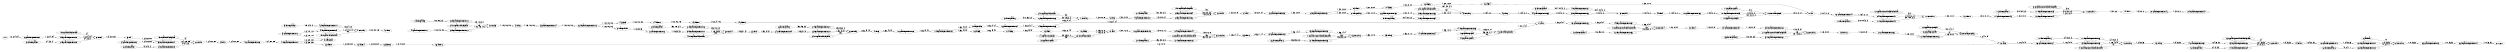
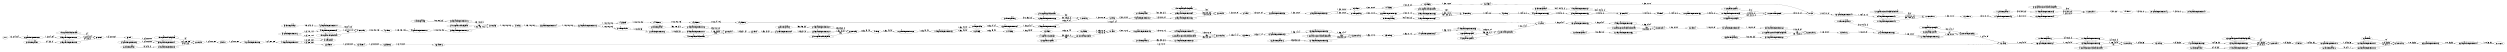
  strict digraph {
    rankdir=LR
    node [type=dequantize_per_tensor]
    edge [style=solid]
    "0 down_path_0_block_0_bias" [type=get_attr]
    "32 conv2d" [type=conv2d]
    "33 relu" [type=relu]
    "1 down_path_0_block_3_bias" [type=get_attr]
    "38 conv2d_1" [type=conv2d]
    "39 relu_1" [type=relu]
    "2 down_path_1_block_0_bias" [type=get_attr]
    "47 conv2d_2" [type=conv2d]
    "48 relu_2" [type=relu]
    "3 down_path_1_block_3_bias" [type=get_attr]
    "53 conv2d_3" [type=conv2d]
    "54 relu_3" [type=relu]
    "4 down_path_2_block_0_bias" [type=get_attr]
    "62 conv2d_4" [type=conv2d]
    "63 relu_4" [type=relu]
    "5 down_path_2_block_3_bias" [type=get_attr]
    "68 conv2d_5" [type=conv2d]
    "69 relu_5" [type=relu]
    "6 down_path_3_block_0_bias" [type=get_attr]
    "77 conv2d_6" [type=conv2d]
    "78 relu_6" [type=relu]
    "7 down_path_3_block_3_bias" [type=get_attr]
    "83 conv2d_7" [type=conv2d]
    "84 relu_7" [type=relu]
    "8 down_path_4_block_0_bias" [type=get_attr]
    "92 conv2d_8" [type=conv2d]
    "93 relu_8" [type=relu]
    "98 conv2d_9" [type=conv2d]
    "99 relu_9" [type=relu]
    "10 up_path_0_up_weight" [type=get_attr]
    "102 conv_transpose2d" [type=conv_transpose2d]
    "107 cat" [type=cat]
    "11 up_path_0_up_bias" [type=get_attr]
    "12 up_path_0_conv_block_block_0_bias" [type=get_attr]
    "112 conv2d_10" [type=conv2d]
    "113 relu_10" [type=relu]
    "13 up_path_0_conv_block_block_3_bias" [type=get_attr]
    "118 conv2d_11" [type=conv2d]
    "119 relu_11" [type=relu]
    "14 up_path_1_up_weight" [type=get_attr]
    "122 conv_transpose2d_1" [type=conv_transpose2d]
    "127 cat_1" [type=cat]
    "15 up_path_1_up_bias" [type=get_attr]
    "16 up_path_1_conv_block_block_0_bias" [type=get_attr]
    "132 conv2d_12" [type=conv2d]
    "133 relu_12" [type=relu]
    "17 up_path_1_conv_block_block_3_bias" [type=get_attr]
    "138 conv2d_13" [type=conv2d]
    "139 relu_13" [type=relu]
    n50 [label="18 up_path_2_up_path" type=get_attr]
    "142 conv_transpose2d_2" [type=conv_transpose2d]
    "147 cat_2" [type=cat]
    "19 up_path_2_up_bias" [type=get_attr]
    "20 up_path_2_conv_block_block_0_bias" [type=get_attr]
    "152 conv2d_14" [type=conv2d]
    "153 relu_14" [type=relu]
    "21 up_path_2_conv_block_block_3_bias" [type=get_attr]
    "158 conv2d_15" [type=conv2d]
    "159 relu_15" [type=relu]
    "22 up_path_3_up_weight" [type=get_attr]
    "162 conv_transpose2d_3" [type=conv_transpose2d]
    "167 cat_3" [type=cat]
    "23 up_path_3_up_bias" [type=get_attr]
    "24 up_path_3_conv_block_block_0_bias" [type=get_attr]
    "172 conv2d_16" [type=conv2d]
    "173 relu_16" [type=relu]
    "25 up_path_3_conv_block_block_3_bias" [type=get_attr]
    "178 conv2d_17" [type=conv2d]
    "179 relu_17" [type=relu]
    "26 last_bias" [type=get_attr]
    "184 conv2d_18" [type=conv2d]
    "185 quantize_per_tensor_73" [type=quantize_per_tensor]
    "27 x" [type=input]
    "28 quantize_per_tensor_0" [type=quantize_per_tensor]
    "29 dequantize_per_tensor_1"
    "30 _frozen_param0" [type=get_attr]
    "31 dequantize_per_tensor_2"
    "35 dequantize_per_tensor_4"
    "34 quantize_per_tensor_3" [type=quantize_per_tensor]
    "36 _frozen_param1" [type=get_attr]
    "37 dequantize_per_tensor_5"
    "40 quantize_per_tensor_6" [type=quantize_per_tensor]
    "41 dequantize_per_tensor_7"
    "42 max_pool2d" [type=max_pool2d]
    n85 [label="163 slice_10" type=slice]
    "164 slice_14" [type=slice]
    "43 quantize_per_tensor_8" [type=quantize_per_tensor]
    "44 dequantize_per_tensor_9"
    "45 _frozen_param2" [type=get_attr]
    "46 dequantize_per_tensor_10"
    "49 quantize_per_tensor_11" [type=quantize_per_tensor]
    "50 dequantize_per_tensor_12"
    "51 _frozen_param3" [type=get_attr]
    "52 dequantize_per_tensor_13"
    "55 quantize_per_tensor_14" [type=quantize_per_tensor]
    "56 dequantize_per_tensor_15"
    "57 max_pool2d_1" [type=max_pool2d]
    "143 slice_9" [type=slice]
    "58 quantize_per_tensor_16" [type=quantize_per_tensor]
    "144 slice_10" [type=slice]
    "59 dequantize_per_tensor_17"
    "60 _frozen_param4" [type=get_attr]
    "61 dequantize_per_tensor_18"
    "64 quantize_per_tensor_19" [type=quantize_per_tensor]
    "65 dequantize_per_tensor_20"
    "66 _frozen_param5" [type=get_attr]
    "67 dequantize_per_tensor_21"
    "70 quantize_per_tensor_22" [type=quantize_per_tensor]
    "71 dequantize_per_tensor_23"
    "72 max_pool2d_2" [type=max_pool2d]
    "123 slice_5" [type=slice]
    "73 quantize_per_tensor_24" [type=quantize_per_tensor]
    "124 slice_6" [type=slice]
    "74 dequantize_per_tensor_25"
    "75 _frozen_param6" [type=get_attr]
    "76 dequantize_per_tensor_26"
    "79 quantize_per_tensor_27" [type=quantize_per_tensor]
    "80 dequantize_per_tensor_28"
    "81 _frozen_param7" [type=get_attr]
    "82 dequantize_per_tensor_29"
    "85 quantize_per_tensor_30" [type=quantize_per_tensor]
    "86 dequantize_per_tensor_31"
    "87 max_pool2d_3" [type=max_pool2d]
    "103 slice_1" [type=slice]
    "88 quantize_per_tensor_32" [type=quantize_per_tensor]
    "104 slice_2" [type=slice]
    "89 dequantize_per_tensor_33"
    "90 _frozen_param8" [type=get_attr]
    "91 dequantize_per_tensor_34"
    "94 quantize_per_tensor_35" [type=quantize_per_tensor]
    "95 dequantize_per_tensor_36"
    "96 _frozen_param9" [type=get_attr]
    "97 dequantize_per_tensor_37"
    "100 quantize_per_tensor_38" [type=quantize_per_tensor]
    "101 dequantize_per_tensor_39"
    "108 quantize_per_tensor_40" [type=quantize_per_tensor]
    "105 slice_3" [type=slice]
    "106 slice_4" [type=slice]
    "109 dequantize_per_tensor_41"
    "110 _frozen_param10" [type=get_attr]
    "111 dequantize_per_tensor_42"
    "114 quantize_per_tensor_43" [type=quantize_per_tensor]
    "115 dequantize_per_tensor_44"
    "116 _frozen_param11" [type=get_attr]
    "117 dequantize_per_tensor_45"
    "120 quantize_per_tensor_46" [type=quantize_per_tensor]
    "121 dequantize_per_tensor_47"
    "128 quantize_per_tensor_48" [type=quantize_per_tensor]
    "125 slice_7" [type=slice]
    "126 slice_8" [type=slice]
    "129 dequantize_per_tensor_49"
    "130 _frozen_param12" [type=get_attr]
    "131 dequantize_per_tensor_50"
    "134 quantize_per_tensor_51" [type=quantize_per_tensor]
    "135 dequantize_per_tensor_52"
    "136 _frozen_param13" [type=get_attr]
    "137 dequantize_per_tensor_53"
    "140 quantize_per_tensor_54" [type=quantize_per_tensor]
    "141 dequantize_per_tensor_55"
    "148 quantize_per_tensor_56" [type=quantize_per_tensor]
    "145 slice_11" [type=slice]
    "146 slice_12" [type=slice]
    "149 dequantize_per_tensor_57"
    "150 _frozen_param14" [type=get_attr]
    "151 dequantize_per_tensor_58"
    "154 quantize_per_tensor_59" [type=quantize_per_tensor]
    "155 dequantize_per_tensor_60"
    "156 _frozen_param15" [type=get_attr]
    "157 dequantize_per_tensor_61"
    "160 quantize_per_tensor_62" [type=quantize_per_tensor]
    "161 dequantize_per_tensor_63"
    "168 quantize_per_tensor_64" [type=quantize_per_tensor]
    "165 slice_15" [type=slice]
    "166 slice_16" [type=slice]
    "169 dequantize_per_tensor_65"
    "170 _frozen_param16" [type=get_attr]
    "171 dequantize_per_tensor_66"
    "174 quantize_per_tensor_67" [type=quantize_per_tensor]
    "175 dequantize_per_tensor_68"
    "176 _frozen_param17" [type=get_attr]
    "177 dequantize_per_tensor_69"
    "180 quantize_per_tensor_70" [type=quantize_per_tensor]
    "181 dequantize_per_tensor_71"
    "182 _frozen_param18" [type=get_attr]
    "183 dequantize_per_tensor_72"
    "186 dequantize_per_tensor_74"
    "187 output" [type=output]
    "0 down_path_0_block_0_bias" -> "32 conv2d" [label="(64,)"]
    "32 conv2d" -> "33 relu" [label="(1, 64, 222, 222)"]
    "33 relu" -> "35 dequantize_per_tensor_4" [label="(1, 64, 222, 222)"]
    "1 down_path_0_block_3_bias" -> "38 conv2d_1" [label="(64,)"]
    "38 conv2d_1" -> "39 relu_1" [label="(1, 64, 220, 220)"]
    "39 relu_1" -> "40 quantize_per_tensor_6" [label="(1, 64, 220, 220)"]
    "2 down_path_1_block_0_bias" -> "47 conv2d_2" [label="(128,)"]
    "47 conv2d_2" -> "48 relu_2" [label="(1, 128, 108, 108)"]
+   "48 relu_2" -> "49 quantize_per_tensor_11" [label="(1, 128, 108, 108)"]
    "3 down_path_1_block_3_bias" -> "53 conv2d_3" [label="(128,)"]
    "53 conv2d_3" -> "54 relu_3" [label="(1, 128, 106, 106)"]
    "54 relu_3" -> "55 quantize_per_tensor_14" [label="(1, 128, 106, 106)"]
    "4 down_path_2_block_0_bias" -> "62 conv2d_4" [label="(256,)"]
    "62 conv2d_4" -> "63 relu_4" [label="(1, 256, 51, 51)"]
    "63 relu_4" -> "64 quantize_per_tensor_19" [label="(1, 256, 51, 51)"]
    "5 down_path_2_block_3_bias" -> "68 conv2d_5" [label="(256,)"]
    "68 conv2d_5" -> "69 relu_5" [label="(1, 256, 49, 49)"]
    "69 relu_5" -> "70 quantize_per_tensor_22" [label="(1, 256, 49, 49)"]
    "6 down_path_3_block_0_bias" -> "77 conv2d_6" [label="(512,)"]
    "77 conv2d_6" -> "78 relu_6" [label="(1, 512, 22, 22)"]
    "78 relu_6" -> "79 quantize_per_tensor_27" [label="(1, 512, 22, 22)"]
    "7 down_path_3_block_3_bias" -> "83 conv2d_7" [label="(512,)"]
    "83 conv2d_7" -> "84 relu_7" [label="(1, 512, 20, 20)"]
    "84 relu_7" -> "85 quantize_per_tensor_30" [label="(1, 512, 20, 20)"]
    "8 down_path_4_block_0_bias" -> "92 conv2d_8" [label="(1024,)"]
    "92 conv2d_8" -> "93 relu_8" [label="(1, 1024, 8, 8)"]
    "93 relu_8" -> "94 quantize_per_tensor_35" [label="(1, 1024, 8, 8)"]
    "98 conv2d_9" -> "99 relu_9" [label="(1, 1024, 6, 6)"]
    "99 relu_9" -> "100 quantize_per_tensor_38" [label="(1, 1024, 6, 6)"]
    "10 up_path_0_up_weight" -> "102 conv_transpose2d" [label="(1024, 512, 2, 2)"]
    "102 conv_transpose2d" -> "107 cat" [label="(1, 512, 12, 12)"]
    "107 cat" -> "108 quantize_per_tensor_40" [label="(1, 1024, 12, 12)"]
    "11 up_path_0_up_bias" -> "102 conv_transpose2d" [label="(512,)"]
    "12 up_path_0_conv_block_block_0_bias" -> "112 conv2d_10" [label="(512,)"]
    "112 conv2d_10" -> "113 relu_10" [label="(1, 512, 10, 10)"]
    "113 relu_10" -> "114 quantize_per_tensor_43" [label="(1, 512, 10, 10)"]
    "13 up_path_0_conv_block_block_3_bias" -> "118 conv2d_11" [label="(512,)"]
    "118 conv2d_11" -> "119 relu_11" [label="(1, 512, 8, 8)"]
    "119 relu_11" -> "120 quantize_per_tensor_46" [label="(1, 512, 8, 8)"]
    "14 up_path_1_up_weight" -> "122 conv_transpose2d_1" [label="(512, 256, 2, 2)"]
    "122 conv_transpose2d_1" -> "127 cat_1" [label="(1, 256, 16, 16)"]
    "127 cat_1" -> "128 quantize_per_tensor_48" [label="(1, 512, 16, 16)"]
    "15 up_path_1_up_bias" -> "122 conv_transpose2d_1" [label="(256,)"]
    "16 up_path_1_conv_block_block_0_bias" -> "132 conv2d_12" [label="(256,)"]
    "132 conv2d_12" -> "133 relu_12" [label="(1, 256, 14, 14)"]
    "133 relu_12" -> "134 quantize_per_tensor_51" [label="(1, 256, 14, 14)"]
    "17 up_path_1_conv_block_block_3_bias" -> "138 conv2d_13" [label="(256,)"]
    "138 conv2d_13" -> "139 relu_13" [label="(1, 256, 12, 12)"]
    "139 relu_13" -> "140 quantize_per_tensor_54" [label="(1, 256, 12, 12)"]
    n50 -> "142 conv_transpose2d_2" [label="(256, 128, 2, 2)"]
    "142 conv_transpose2d_2" -> "147 cat_2" [label="(1, 128, 24, 24)"]
    "147 cat_2" -> "148 quantize_per_tensor_56" [label="(1, 256, 24, 24)"]
    "19 up_path_2_up_bias" -> "142 conv_transpose2d_2" [label="(128,)"]
    "20 up_path_2_conv_block_block_0_bias" -> "152 conv2d_14" [label="(128,)"]
    "152 conv2d_14" -> "153 relu_14" [label="(1, 128, 22, 22)"]
    "153 relu_14" -> "154 quantize_per_tensor_59" [label="(1, 128, 22, 22)"]
    "21 up_path_2_conv_block_block_3_bias" -> "158 conv2d_15" [label="(128,)"]
    "158 conv2d_15" -> "159 relu_15" [label="(1, 128, 20, 20)"]
    "159 relu_15" -> "160 quantize_per_tensor_62" [label="(1, 128, 20, 20)"]
    "22 up_path_3_up_weight" -> "162 conv_transpose2d_3" [label="(128, 64, 2, 2)"]
    "162 conv_transpose2d_3" -> "167 cat_3" [label="(1, 64, 40, 40)"]
    "167 cat_3" -> "168 quantize_per_tensor_64" [label="(1, 128, 40, 40)"]
    "23 up_path_3_up_bias" -> "162 conv_transpose2d_3" [label="(64,)"]
    "24 up_path_3_conv_block_block_0_bias" -> "172 conv2d_16" [label="(64,)"]
    "172 conv2d_16" -> "173 relu_16" [label="(1, 64, 38, 38)"]
    "173 relu_16" -> "174 quantize_per_tensor_67" [label="(1, 64, 38, 38)"]
    "25 up_path_3_conv_block_block_3_bias" -> "178 conv2d_17" [label="(64,)"]
    "178 conv2d_17" -> "179 relu_17" [label="(1, 64, 36, 36)"]
    "179 relu_17" -> "180 quantize_per_tensor_70" [label="(1, 64, 36, 36)"]
    "26 last_bias" -> "184 conv2d_18" [label="(12,)"]
    "184 conv2d_18" -> "185 quantize_per_tensor_73" [label="(1, 12, 36, 36)"]
    "185 quantize_per_tensor_73" -> "186 dequantize_per_tensor_74" [label="(1, 12, 36, 36)"]
    "27 x" -> "28 quantize_per_tensor_0" [label="(1, 3, 224, 224)"]
    "28 quantize_per_tensor_0" -> "29 dequantize_per_tensor_1" [label="(1, 3, 224, 224)"]
    "29 dequantize_per_tensor_1" -> "32 conv2d" [label="(1, 3, 224, 224)"]
    "30 _frozen_param0" -> "31 dequantize_per_tensor_2" [label="(64, 3, 3, 3)"]
    "31 dequantize_per_tensor_2" -> "32 conv2d" [label="(64, 3, 3, 3)"]
    "35 dequantize_per_tensor_4" -> "38 conv2d_1" [label="(1, 64, 222, 222)"]
    "34 quantize_per_tensor_3" -> "35 dequantize_per_tensor_4" [label="(1, 64, 222, 222)"]
    "36 _frozen_param1" -> "37 dequantize_per_tensor_5" [label="(64, 64, 3, 3)"]
    "37 dequantize_per_tensor_5" -> "38 conv2d_1" [label="(64, 64, 3, 3)"]
    "40 quantize_per_tensor_6" -> "41 dequantize_per_tensor_7" [label="(1, 64, 220, 220)"]
    "41 dequantize_per_tensor_7" -> "42 max_pool2d" [label="(1, 64, 220, 220)"]
    "41 dequantize_per_tensor_7" -> n85 [label="(1, 64, 220, 220)"]
    n85 -> "164 slice_14" [label="(1, 64, 220, 220)"]
    "164 slice_14" -> "165 slice_15" [label="(1, 64, 220, 220)"]
    "43 quantize_per_tensor_8" -> "42 max_pool2d" [label="(1, 64, 110, 110)"]
    "43 quantize_per_tensor_8" -> "44 dequantize_per_tensor_9" [label="(1, 64, 110, 110)"]
    "44 dequantize_per_tensor_9" -> "47 conv2d_2" [label="(1, 64, 110, 110)"]
    "45 _frozen_param2" -> "46 dequantize_per_tensor_10" [label="(128, 64, 3, 3)"]
    "46 dequantize_per_tensor_10" -> "47 conv2d_2" [label="(128, 64, 3, 3)"]
    "49 quantize_per_tensor_11" -> "50 dequantize_per_tensor_12" [label="(1, 128, 108, 108)"]
    "50 dequantize_per_tensor_12" -> "53 conv2d_3" [label="(1, 128, 108, 108)"]
    "51 _frozen_param3" -> "52 dequantize_per_tensor_13" [label="(128, 128, 3, 3)"]
    "52 dequantize_per_tensor_13" -> "53 conv2d_3" [label="(128, 128, 3, 3)"]
    "55 quantize_per_tensor_14" -> "56 dequantize_per_tensor_15" [label="(1, 128, 106, 106)"]
    "56 dequantize_per_tensor_15" -> "57 max_pool2d_1" [label="(1, 128, 106, 106)"]
    "56 dequantize_per_tensor_15" -> "143 slice_9" [label="(1, 128, 106, 106)"]
    "57 max_pool2d_1" -> "58 quantize_per_tensor_16" [label="(1, 128, 53, 53)"]
    "143 slice_9" -> "144 slice_10" [label="(1, 128, 106, 106)"]
    "58 quantize_per_tensor_16" -> "59 dequantize_per_tensor_17" [label="(1, 128, 53, 53)"]
    "144 slice_10" -> "145 slice_11" [label="(1, 128, 106, 106)"]
    "59 dequantize_per_tensor_17" -> "62 conv2d_4" [label="(1, 128, 53, 53)"]
    "60 _frozen_param4" -> "61 dequantize_per_tensor_18" [label="(256, 128, 3, 3)"]
    "61 dequantize_per_tensor_18" -> "62 conv2d_4" [label="(256, 128, 3, 3)"]
    "64 quantize_per_tensor_19" -> "65 dequantize_per_tensor_20" [label="(1, 256, 51, 51)"]
    "65 dequantize_per_tensor_20" -> "68 conv2d_5" [label="(1, 256, 51, 51)"]
    "66 _frozen_param5" -> "67 dequantize_per_tensor_21" [label="(256, 256, 3, 3)"]
    "67 dequantize_per_tensor_21" -> "68 conv2d_5" [label="(256, 256, 3, 3)"]
    "70 quantize_per_tensor_22" -> "71 dequantize_per_tensor_23" [label="(1, 256, 49, 49)"]
    "71 dequantize_per_tensor_23" -> "72 max_pool2d_2" [label="(1, 256, 49, 49)"]
    "71 dequantize_per_tensor_23" -> "123 slice_5" [label="(1, 256, 49, 49)"]
    "72 max_pool2d_2" -> "73 quantize_per_tensor_24" [label="(1, 256, 24, 24)"]
    "123 slice_5" -> "124 slice_6" [label="(1, 256, 49, 49)"]
    "73 quantize_per_tensor_24" -> "74 dequantize_per_tensor_25" [label="(1, 256, 24, 24)"]
    "124 slice_6" -> "125 slice_7" [label="(1, 256, 49, 49)"]
    "74 dequantize_per_tensor_25" -> "77 conv2d_6" [label="(1, 256, 24, 24)"]
    "75 _frozen_param6" -> "76 dequantize_per_tensor_26" [label="(512, 256, 3, 3)"]
    "76 dequantize_per_tensor_26" -> "77 conv2d_6" [label="(512, 256, 3, 3)"]
    "79 quantize_per_tensor_27" -> "80 dequantize_per_tensor_28" [label="(1, 512, 22, 22)"]
    "80 dequantize_per_tensor_28" -> "83 conv2d_7" [label="(1, 512, 22, 22)"]
    "81 _frozen_param7" -> "82 dequantize_per_tensor_29" [label="(512, 512, 3, 3)"]
    "82 dequantize_per_tensor_29" -> "83 conv2d_7" [label="(512, 512, 3, 3)"]
    "85 quantize_per_tensor_30" -> "86 dequantize_per_tensor_31" [label="(1, 512, 20, 20)"]
    "86 dequantize_per_tensor_31" -> "87 max_pool2d_3" [label="(1, 512, 20, 20)"]
    "86 dequantize_per_tensor_31" -> "103 slice_1" [label="(1, 512, 20, 20)"]
    "87 max_pool2d_3" -> "88 quantize_per_tensor_32" [label="(1, 512, 10, 10)"]
    "103 slice_1" -> "104 slice_2" [label="(1, 512, 20, 20)"]
    "88 quantize_per_tensor_32" -> "89 dequantize_per_tensor_33" [label="(1, 512, 10, 10)"]
    "104 slice_2" -> "105 slice_3" [label="(1, 512, 20, 20)"]
    "89 dequantize_per_tensor_33" -> "92 conv2d_8" [label="(1, 512, 10, 10)"]
    "90 _frozen_param8" -> "91 dequantize_per_tensor_34" [label="(1024, 512, 3, 3)"]
-   "105 slice_3" -> "92 conv2d_8" [label="(1024, 512, 3, 3)"]
+   "91 dequantize_per_tensor_34" -> "92 conv2d_8" [label="(1024, 512, 3, 3)"]
    "94 quantize_per_tensor_35" -> "95 dequantize_per_tensor_36" [label="(1, 1024, 8, 8)"]
    "95 dequantize_per_tensor_36" -> "98 conv2d_9" [label="(1, 1024, 8, 8)"]
    "96 _frozen_param9" -> "97 dequantize_per_tensor_37" [label="(1024, 1024, 3, 3)"]
    "97 dequantize_per_tensor_37" -> "98 conv2d_9" [label="(1024, 1024, 3, 3)"]
    "100 quantize_per_tensor_38" -> "101 dequantize_per_tensor_39" [label="(1, 1024, 6, 6)"]
    "101 dequantize_per_tensor_39" -> "102 conv_transpose2d" [label="(1, 1024, 6, 6)"]
    "108 quantize_per_tensor_40" -> "109 dequantize_per_tensor_41" [label="(1, 1024, 12, 12)"]
    "105 slice_3" -> "106 slice_4" [label="(1, 512, 12, 20)"]
    "106 slice_4" -> "107 cat" [label="(1, 512, 12, 12)"]
    "109 dequantize_per_tensor_41" -> "112 conv2d_10" [label="(1, 1024, 12, 12)"]
-   "110 _frozen_param10" -> "111 dequantize_per_tensor_42" [label="(512, 1024, 3, 3)"]
+   "110 _frozen_param10" -> "160 quantize_per_tensor_62" [label="(512, 1024, 3, 3)"]
    "111 dequantize_per_tensor_42" -> "112 conv2d_10" [label="(512, 1024, 3, 3)"]
    "114 quantize_per_tensor_43" -> "115 dequantize_per_tensor_44" [label="(1, 512, 10, 10)"]
    "115 dequantize_per_tensor_44" -> "118 conv2d_11" [label="(1, 512, 10, 10)"]
    "116 _frozen_param11" -> "117 dequantize_per_tensor_45" [label="(512, 512, 3, 3)"]
    "117 dequantize_per_tensor_45" -> "118 conv2d_11" [label="(512, 512, 3, 3)"]
    "120 quantize_per_tensor_46" -> "121 dequantize_per_tensor_47" [label="(1, 512, 8, 8)"]
    "128 quantize_per_tensor_48" -> "129 dequantize_per_tensor_49" [label="(1, 512, 16, 16)"]
    "125 slice_7" -> "126 slice_8" [label="(1, 256, 16, 49)"]
    "126 slice_8" -> "127 cat_1" [label="(1, 256, 16, 16)"]
    "129 dequantize_per_tensor_49" -> "132 conv2d_12" [label="(1, 512, 16, 16)"]
    "130 _frozen_param12" -> "131 dequantize_per_tensor_50" [label="(256, 512, 3, 3)"]
    "131 dequantize_per_tensor_50" -> "132 conv2d_12" [label="(256, 512, 3, 3)"]
    "134 quantize_per_tensor_51" -> "135 dequantize_per_tensor_52" [label="(1, 256, 14, 14)"]
    "135 dequantize_per_tensor_52" -> "138 conv2d_13" [label="(1, 256, 14, 14)"]
    "136 _frozen_param13" -> "137 dequantize_per_tensor_53" [label="(256, 256, 3, 3)"]
    "137 dequantize_per_tensor_53" -> "138 conv2d_13" [label="(256, 256, 3, 3)"]
    "140 quantize_per_tensor_54" -> "141 dequantize_per_tensor_55" [label="(1, 256, 12, 12)"]
    "141 dequantize_per_tensor_55" -> "142 conv_transpose2d_2" [label="(1, 256, 12, 12)"]
    "148 quantize_per_tensor_56" -> "149 dequantize_per_tensor_57" [label="(1, 256, 24, 24)"]
    "145 slice_11" -> "146 slice_12" [label="(1, 128, 24, 106)"]
    "146 slice_12" -> "147 cat_2" [label="(1, 128, 24, 24)"]
    "149 dequantize_per_tensor_57" -> "152 conv2d_14" [label="(1, 256, 24, 24)"]
    "150 _frozen_param14" -> "151 dequantize_per_tensor_58" [label="(128, 256, 3, 3)"]
    "151 dequantize_per_tensor_58" -> "152 conv2d_14" [label="(128, 256, 3, 3)"]
    "154 quantize_per_tensor_59" -> "155 dequantize_per_tensor_60" [label="(1, 128, 22, 22)"]
    "155 dequantize_per_tensor_60" -> "158 conv2d_15" [label="(1, 128, 22, 22)"]
    "156 _frozen_param15" -> "157 dequantize_per_tensor_61" [label="(128, 128, 3, 3)"]
    "157 dequantize_per_tensor_61" -> "158 conv2d_15" [label="(128, 128, 3, 3)"]
    "160 quantize_per_tensor_62" -> "161 dequantize_per_tensor_63" [label="(1, 128, 20, 20)"]
    "161 dequantize_per_tensor_63" -> "162 conv_transpose2d_3" [label="(1, 128, 20, 20)"]
    "168 quantize_per_tensor_64" -> "169 dequantize_per_tensor_65" [label="(1, 128, 40, 40)"]
    "165 slice_15" -> "166 slice_16" [label="(1, 64, 40, 220)"]
    "166 slice_16" -> "167 cat_3" [label="(1, 64, 40, 40)"]
    "169 dequantize_per_tensor_65" -> "172 conv2d_16" [label="(1, 128, 40, 40)"]
    "170 _frozen_param16" -> "171 dequantize_per_tensor_66" [label="(64, 128, 3, 3)"]
    "171 dequantize_per_tensor_66" -> "172 conv2d_16" [label="(64, 128, 3, 3)"]
    "174 quantize_per_tensor_67" -> "175 dequantize_per_tensor_68" [label="(1, 64, 38, 38)"]
    "175 dequantize_per_tensor_68" -> "178 conv2d_17" [label="(1, 64, 38, 38)"]
    "176 _frozen_param17" -> "177 dequantize_per_tensor_69" [label="(64, 64, 3, 3)"]
    "177 dequantize_per_tensor_69" -> "178 conv2d_17" [label="(64, 64, 3, 3)"]
    "180 quantize_per_tensor_70" -> "181 dequantize_per_tensor_71" [label="(1, 64, 36, 36)"]
    "181 dequantize_per_tensor_71" -> "184 conv2d_18" [label="(1, 64, 36, 36)"]
    "182 _frozen_param18" -> "183 dequantize_per_tensor_72" [label="(12, 64, 1, 1)"]
    "183 dequantize_per_tensor_72" -> "184 conv2d_18" [label="(12, 64, 1, 1)"]
    "186 dequantize_per_tensor_74" -> "187 output" [label="(1, 12, 36, 36)"]
  }
